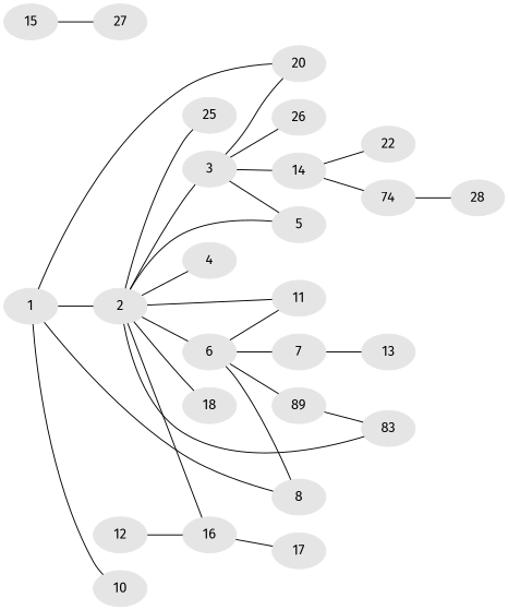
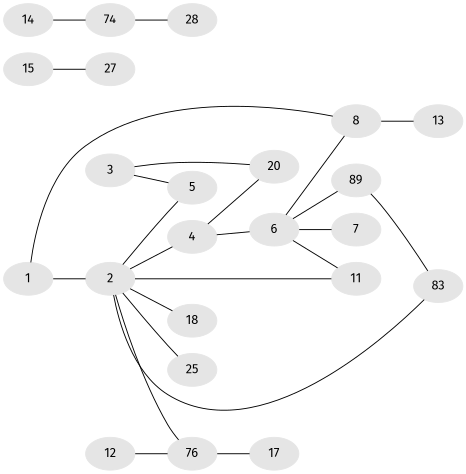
  graph {
    fontname="Fira Sans"
    rankdir=LR
    node [color=gray90 fontname="Fira Sans" style=filled]
    edge [fontname="Fira Sans" weight=1.0]
    1
    2
    8
-   10
    20
    3
    4
    5
    6
-   16
+   16 [label=76]
    18
    n12 [label=83]
    25
    11
    13
    15
    27
    14
-   26
    7
    n21 [label=89]
    12
    17
-   22
    n25 [label=74]
    28
    1 -- 2 [weight=13.0]
    1 -- 8
-   1 -- 10
-   1 -- 20
-   2 -- 3
+   4 -- 20
    2 -- 4
    2 -- 5
-   2 -- 6
+   4 -- 6
    2 -- 16
    2 -- 18
    2 -- n12
    2 -- 25
    2 -- 11 [weight=2.0]
-   7 -- 13
+   8 -- 13
    3 -- 20
    3 -- 5
-   3 -- 14
-   3 -- 26
    6 -- 8
    6 -- 11
    6 -- 7 [weight=2.0]
    6 -- n21
    16 -- 17
    15 -- 27
-   14 -- 22
    14 -- n25
    n21 -- n12
    12 -- 16
    n25 -- 28
  }
